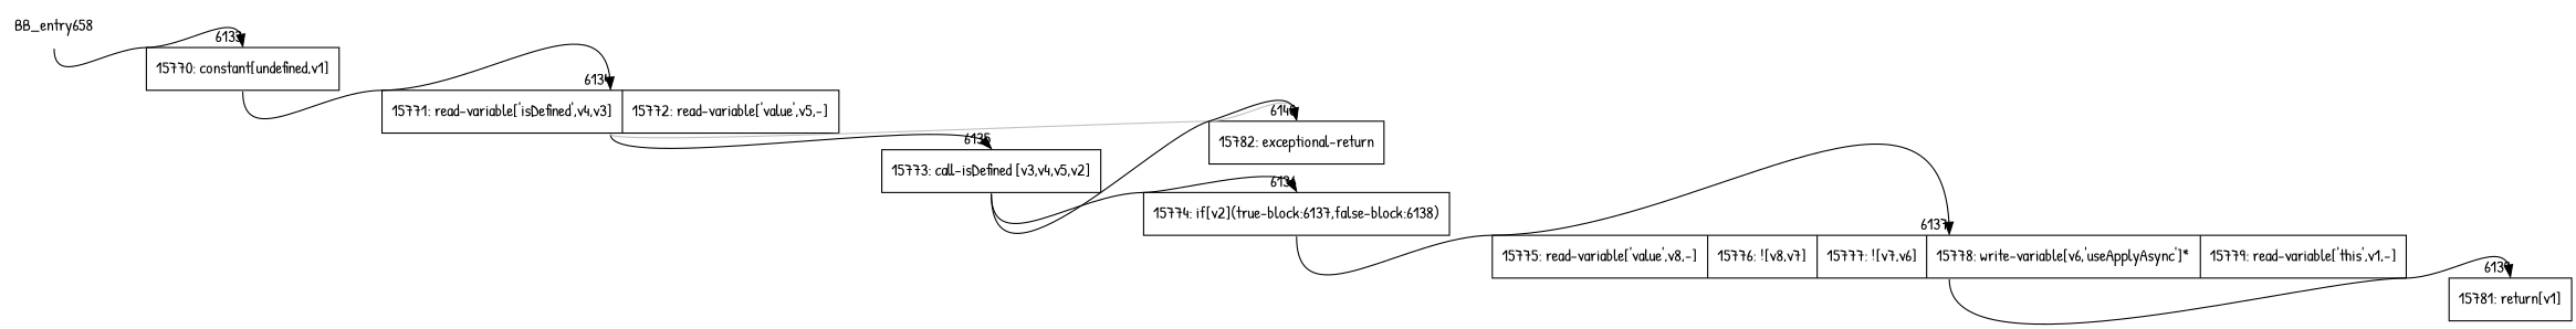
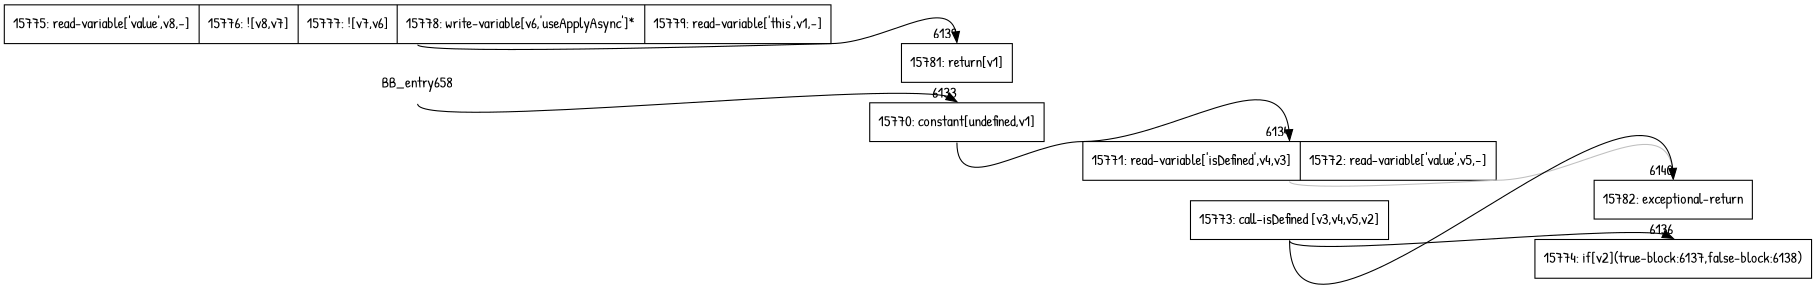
  digraph {
    fontname="Patrick Hand"
    rankdir=LR
    node [fontname="Patrick Hand" shape=record]
    edge [fontname="Patrick Hand" headport=n tailport=s]
    n1 [label=BB_entry658 shape=none]
    n2 [label="{15770: constant[undefined,v1]}"]
    n3 [label="{15771: read-variable['isDefined',v4,v3]|15772: read-variable['value',v5,-]}"]
    n4 [label="{15773: call-isDefined [v3,v4,v5,v2]}"]
    n5 [label="{15782: exceptional-return}"]
    n6 [label="{15774: if[v2](true-block:6137,false-block:6138)}"]
    n7 [label="{15775: read-variable['value',v8,-]|15776: ![v8,v7]|15777: ![v7,v6]|15778: write-variable[v6,'useApplyAsync']*|15779: read-variable['this',v1,-]}"]
    n8 [label="{15781: return[v1]}"]
    n1 -> n2 [headlabel="    6133"]
    n2 -> n3 [headlabel="      6134"]
-   n3 -> n4 [headlabel="      6135"]
    n3 -> n5 [color=gray headlabel="      6140"]
    n4 -> n5 [color=black]
    n4 -> n6 [headlabel="      6136"]
-   n6 -> n7 [headlabel="      6137"]
    n7 -> n8 [headlabel="      6139"]
  }
